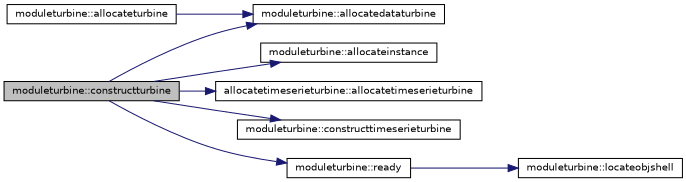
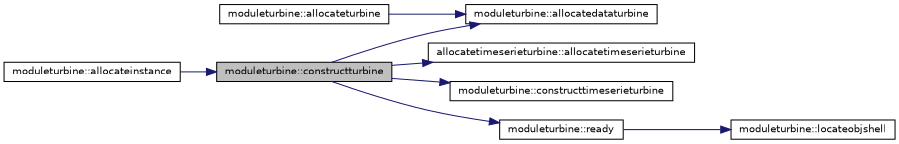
  digraph {
    rankdir=LR
    node [color=black fillcolor=white fontname=Helvetica fontsize=10 shape=record style=filled]
    edge [color=midnightblue fontname=Helvetica fontsize=10 labelfontname=Helvetica labelfontsize=10 style=solid]
    n1 [fillcolor=grey75 fontcolor=black height=0.2 label="moduleturbine::constructturbine" width=0.4]
    n2 [height=0.2 label="moduleturbine::allocatedataturbine" width=0.4]
    n3 [height=0.2 label="moduleturbine::allocateinstance" width=0.4]
    n4 [height=0.2 label="allocatetimeserieturbine::allocatetimeserieturbine" width=0.4]
    n5 [height=0.2 label="moduleturbine::constructtimeserieturbine" width=0.4]
    n6 [height=0.2 label="moduleturbine::ready" width=0.4]
    n7 [height=0.2 label="moduleturbine::locateobjshell" width=0.4]
    n8 [height=0.2 label="moduleturbine::allocateturbine" width=0.4]
    n1 -> n2
-   n1 -> n3
+   n3 -> n1
    n1 -> n4
    n1 -> n5
    n1 -> n6
    n6 -> n7
    n8 -> n2
  }
